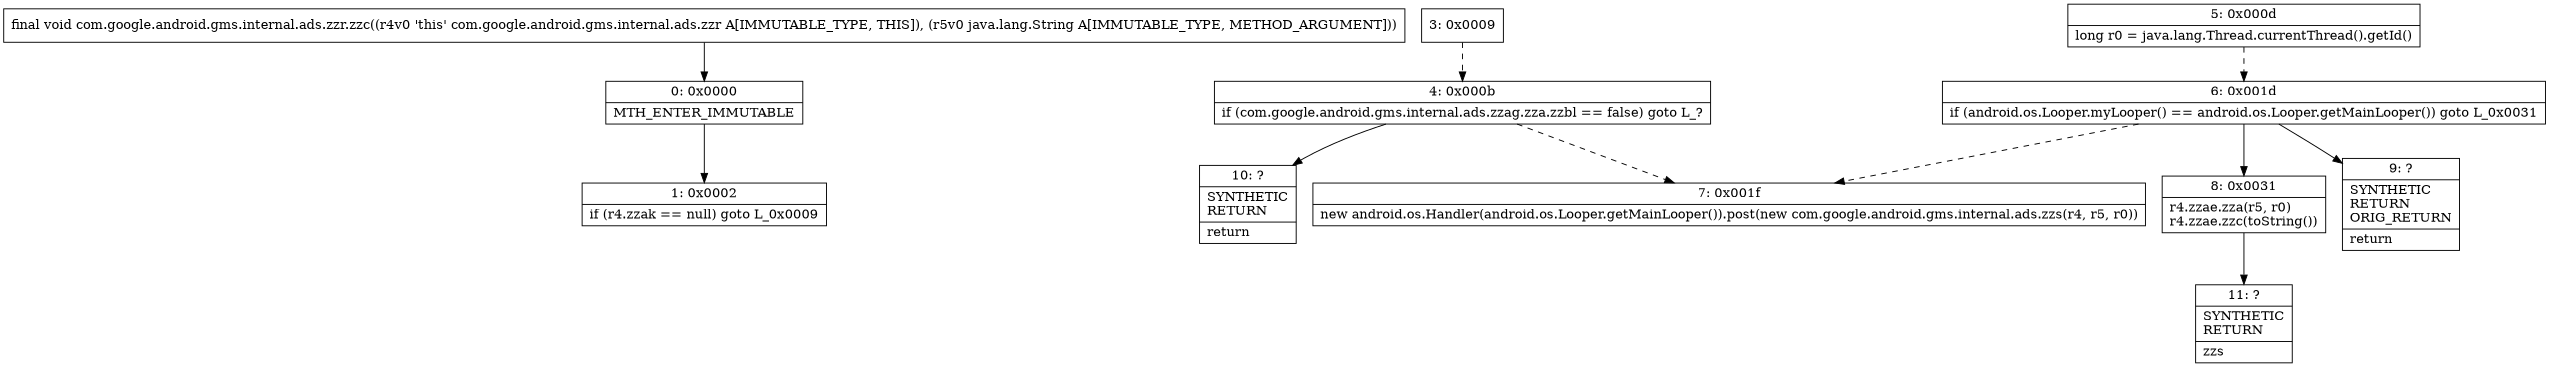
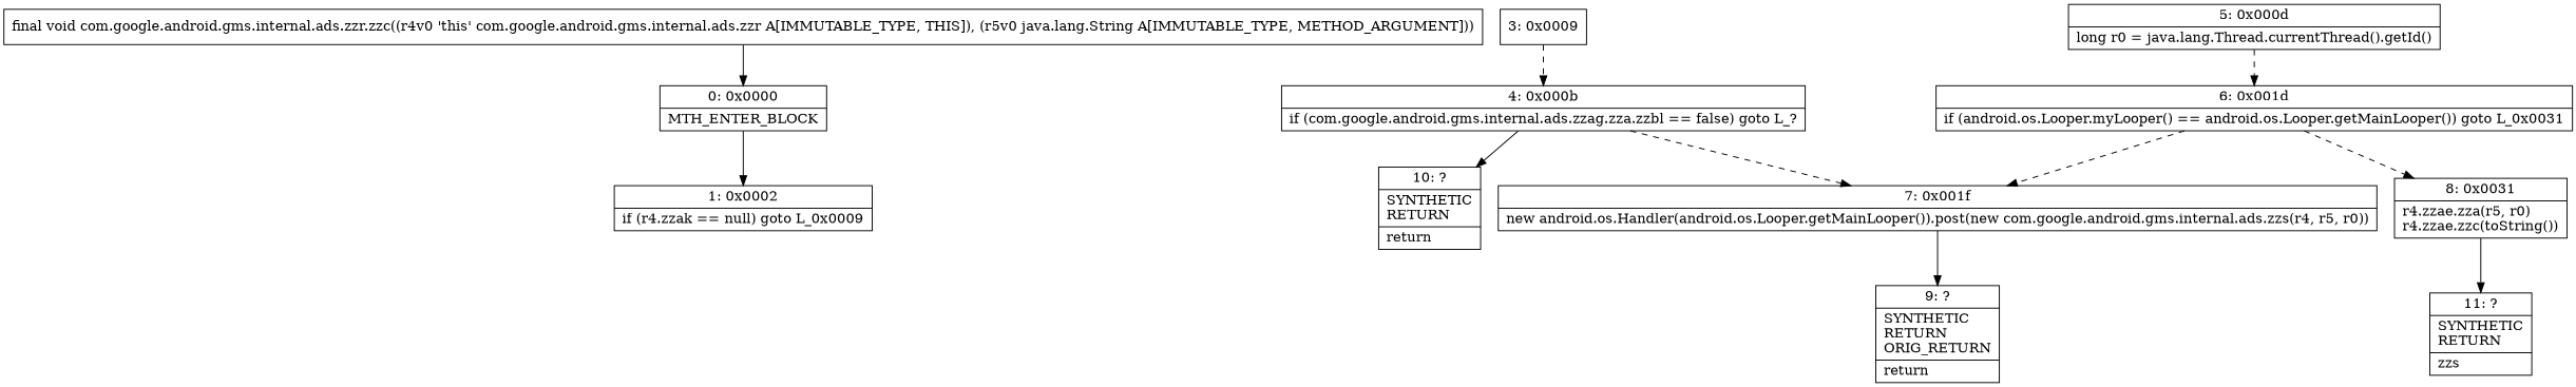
  digraph {
    node [shape=record]
-   n1 [label="{0\:\ 0x0000|MTH_ENTER_IMMUTABLE\l}"]
+   n1 [label="{0\:\ 0x0000|MTH_ENTER_BLOCK\l}"]
    n2 [label="{1\:\ 0x0002|if (r4.zzak == null) goto L_0x0009\l}"]
    n3 [label="{3\:\ 0x0009}"]
    n4 [label="{4\:\ 0x000b|if (com.google.android.gms.internal.ads.zzag.zza.zzbl == false) goto L_?\l}"]
    n5 [label="{10\:\ ?|SYNTHETIC\lRETURN\l|return\l}"]
    n6 [label="{7\:\ 0x001f|new android.os.Handler(android.os.Looper.getMainLooper()).post(new com.google.android.gms.internal.ads.zzs(r4, r5, r0))\l}"]
    n7 [label="{5\:\ 0x000d|long r0 = java.lang.Thread.currentThread().getId()\l}"]
    n8 [label="{6\:\ 0x001d|if (android.os.Looper.myLooper() == android.os.Looper.getMainLooper()) goto L_0x0031\l}"]
    n9 [label="{8\:\ 0x0031|r4.zzae.zza(r5, r0)\lr4.zzae.zzc(toString())\l}"]
    n10 [label="{9\:\ ?|SYNTHETIC\lRETURN\lORIG_RETURN\l|return\l}"]
    n11 [label="{11\:\ ?|SYNTHETIC\lRETURN\l|zzs\l}"]
    n12 [label="{final void com.google.android.gms.internal.ads.zzr.zzc((r4v0 'this' com.google.android.gms.internal.ads.zzr A[IMMUTABLE_TYPE, THIS]), (r5v0 java.lang.String A[IMMUTABLE_TYPE, METHOD_ARGUMENT])) }"]
    n1 -> n2
    n3 -> n4 [style=dashed]
    n4 -> n5
    n4 -> n6 [style=dashed]
-   n8 -> n10
+   n6 -> n10
    n7 -> n8 [style=dashed]
    n8 -> n6 [style=dashed]
-   n8 -> n9
+   n8 -> n9 [style=dashed]
    n9 -> n11
    n12 -> n1
  }
